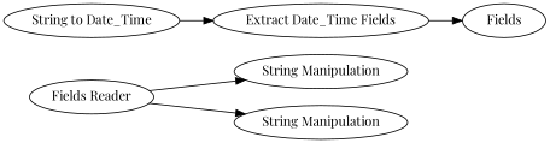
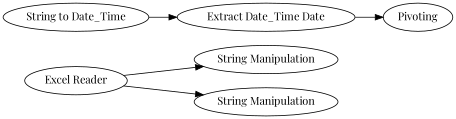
  digraph {
    fontname="Playfair Display"
    rankdir=LR
    node [fontname="Playfair Display"]
    edge [fontname="Playfair Display"]
-   n1 [label="Fields Reader"]
+   n1 [label="Excel Reader"]
    n2 [label="String Manipulation"]
    n3 [label="String Manipulation"]
    n4 [label="String to Date_Time"]
-   n5 [label="Extract Date_Time Fields"]
-   n6 [label=Fields]
+   n5 [label="Extract Date_Time Date"]
+   n6 [label=Pivoting]
    n1 -> n2
    n1 -> n3
    n4 -> n5
    n5 -> n6
  }
